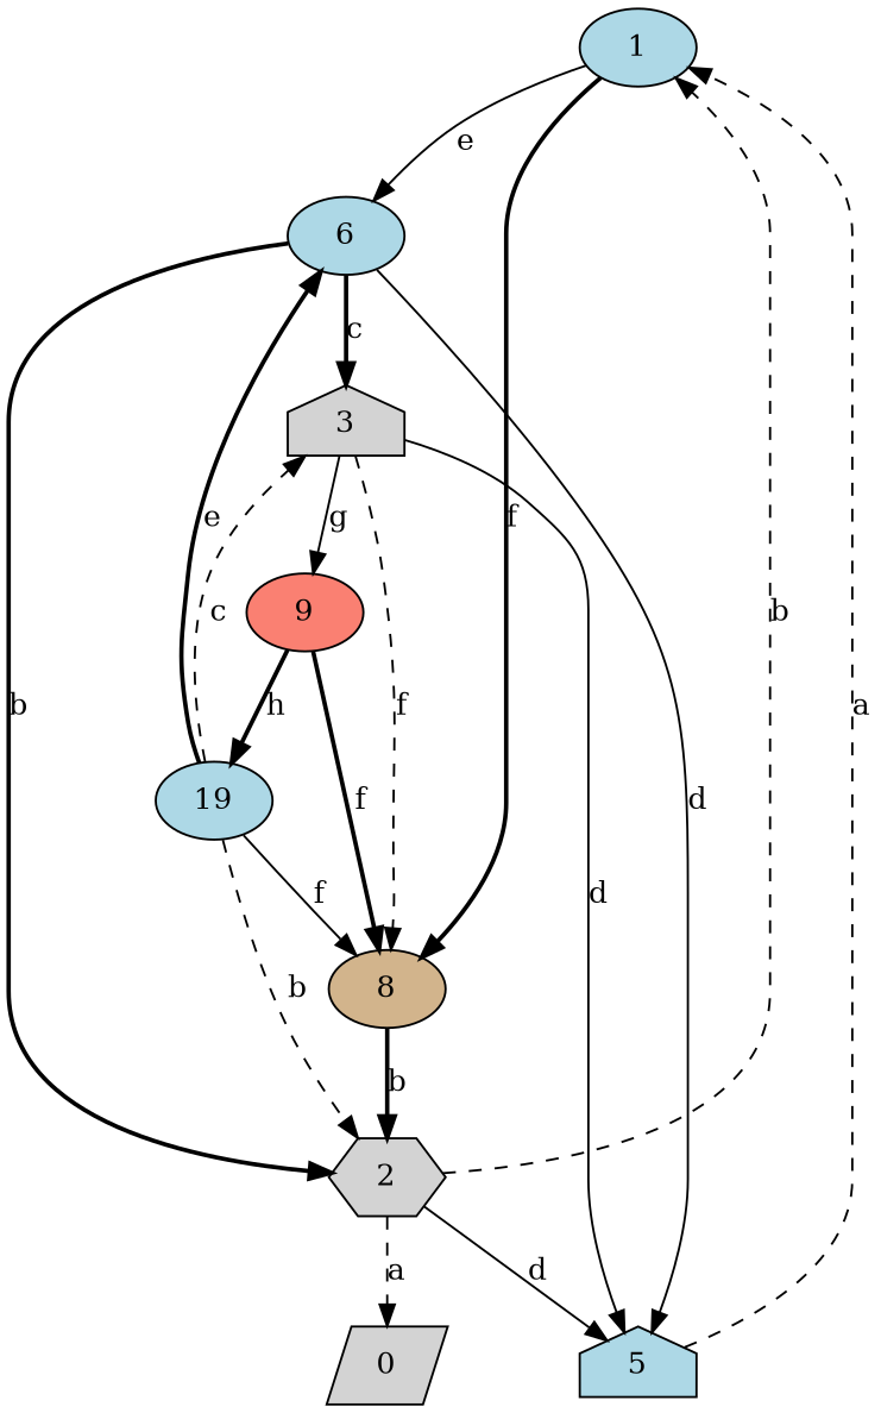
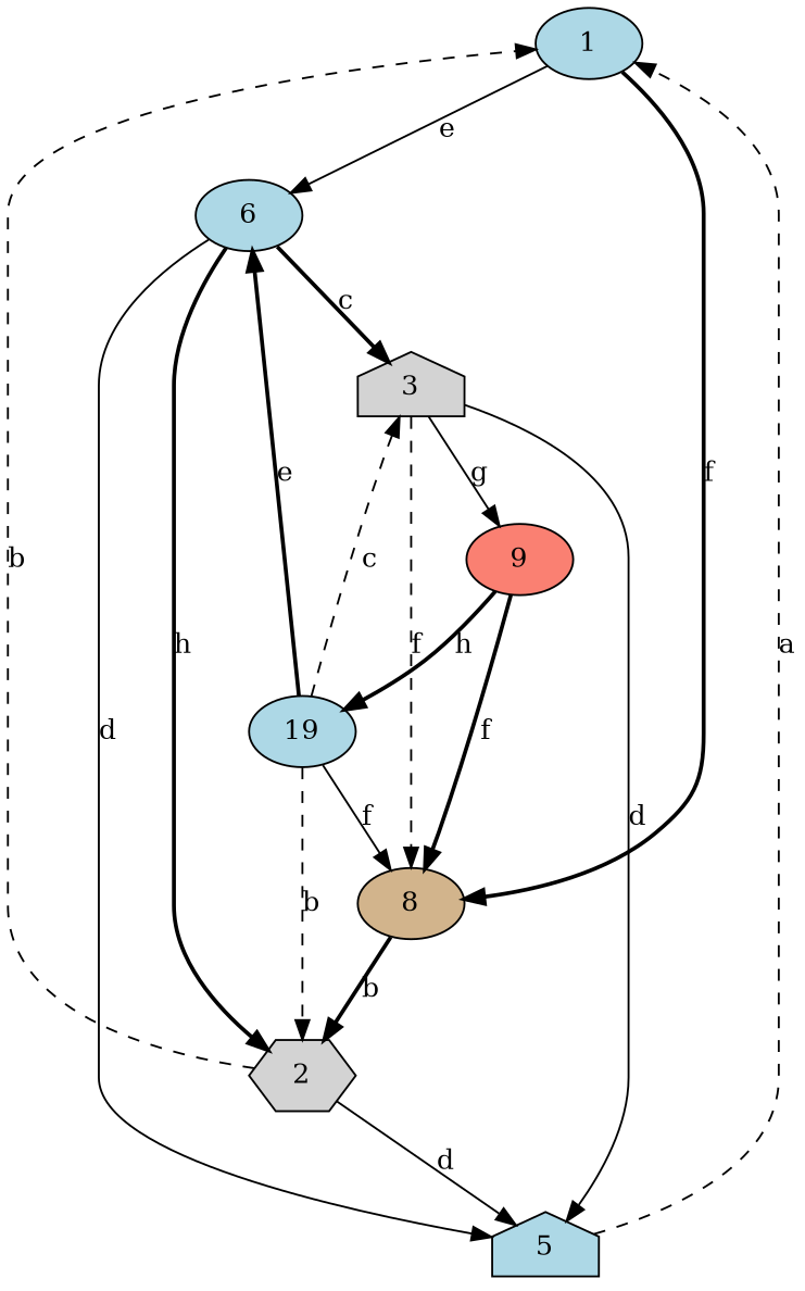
  strict digraph {
    node [fillcolor=lightblue shape=ellipse style=filled]
    edge [style=bold]
    1
    6
    8 [fillcolor=tan]
    2 [fillcolor=lightgrey shape=hexagon]
    5 [shape=house]
    3 [fillcolor=lightgrey shape=house]
-   0 [fillcolor=lightgrey shape=parallelogram]
    9 [fillcolor=salmon]
    n9 [label=19]
    1 -> 6 [label=e style=solid]
    1 -> 8 [label=f]
-   6 -> 2 [label=b]
+   6 -> 2 [label=h]
    6 -> 5 [label=d style=solid]
    6 -> 3 [label=c]
    8 -> 2 [label=b]
    2 -> 1 [label=b style=dashed]
    2 -> 5 [label=d style=solid]
-   2 -> 0 [label=a style=dashed]
    5 -> 1 [label=a style=dashed]
    3 -> 8 [label=f style=dashed]
    3 -> 5 [label=d style=solid]
    3 -> 9 [label=g style=solid]
    9 -> 8 [label=f]
    9 -> n9 [label=h]
    n9 -> 6 [label=e]
    n9 -> 8 [label=f style=solid]
    n9 -> 2 [label=b style=dashed]
    n9 -> 3 [label=c style=dashed]
  }
